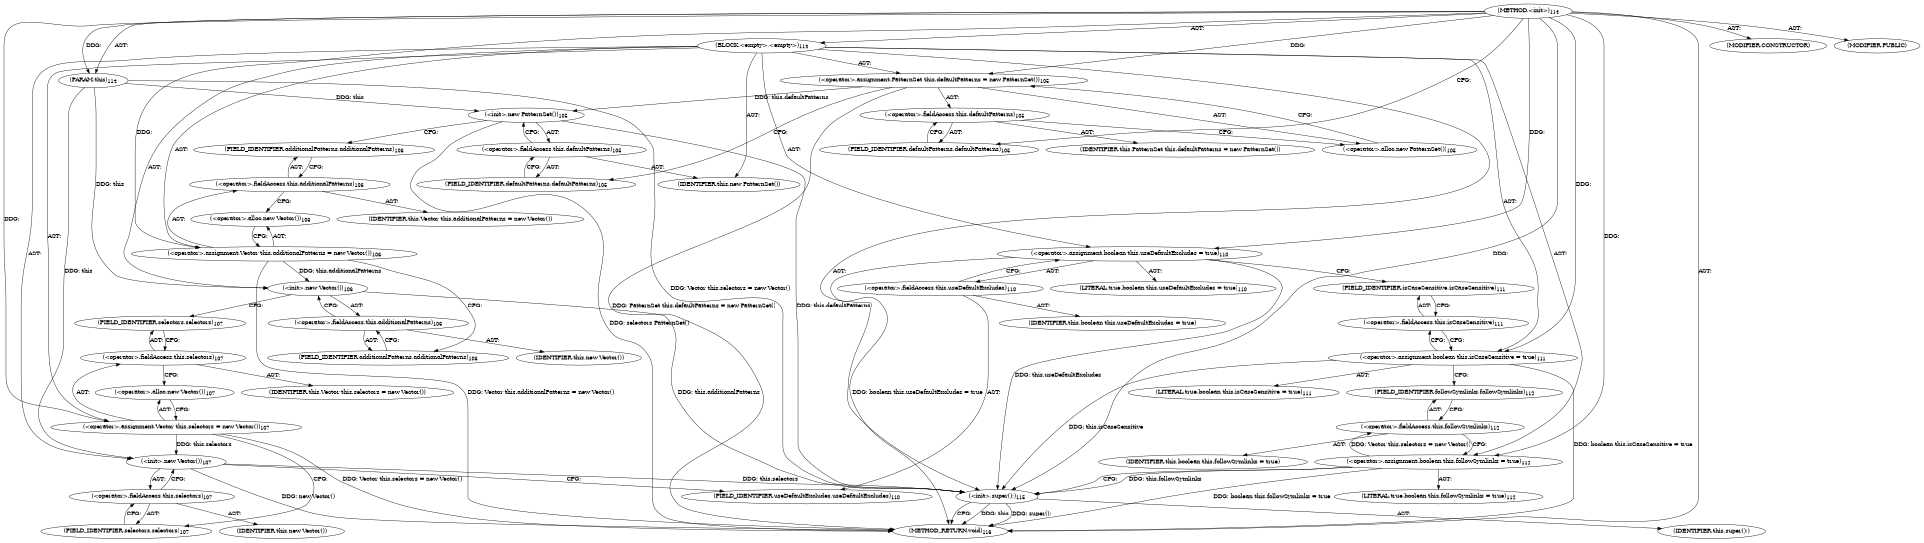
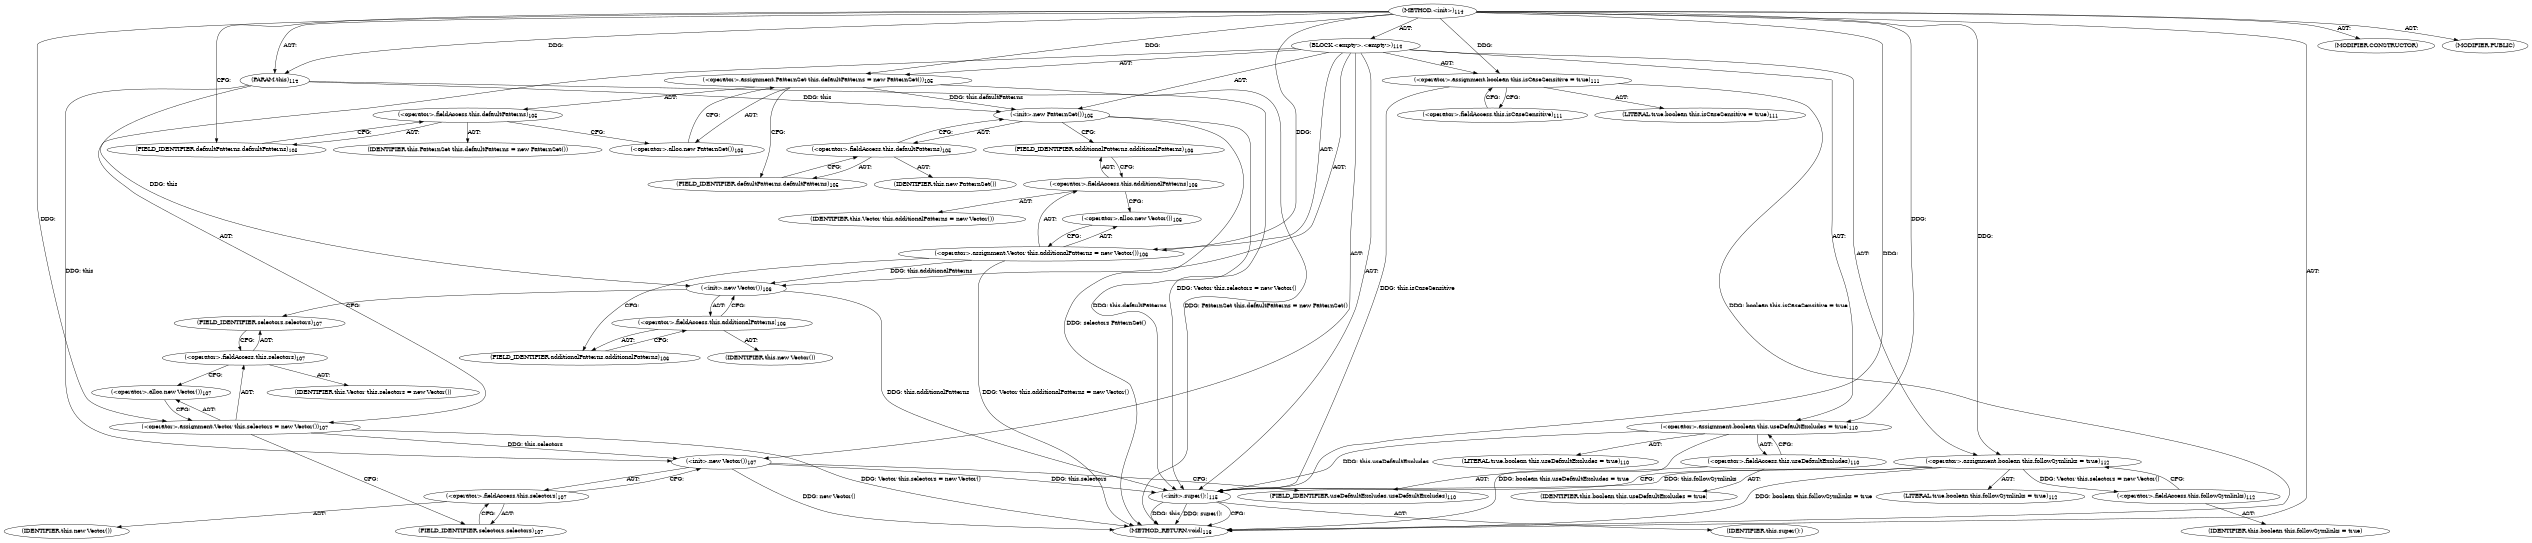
  digraph {
    n1 [label=<(METHOD,&lt;init&gt;)<SUB>114</SUB>>]
    n2 [label=<(PARAM,this)<SUB>114</SUB>>]
    n3 [label=<(BLOCK,&lt;empty&gt;,&lt;empty&gt;)<SUB>114</SUB>>]
    n4 [label=<(&lt;operator&gt;.assignment,PatternSet this.defaultPatterns = new PatternSet())<SUB>105</SUB>>]
    n5 [label=<(FIELD_IDENTIFIER,defaultPatterns,defaultPatterns)<SUB>105</SUB>>]
    n6 [label=<(&lt;operator&gt;.assignment,Vector this.additionalPatterns = new Vector())<SUB>106</SUB>>]
    n7 [label=<(&lt;operator&gt;.assignment,Vector this.selectors = new Vector())<SUB>107</SUB>>]
    n8 [label=<(&lt;operator&gt;.assignment,boolean this.useDefaultExcludes = true)<SUB>110</SUB>>]
    n9 [label=<(&lt;operator&gt;.assignment,boolean this.isCaseSensitive = true)<SUB>111</SUB>>]
    n10 [label=<(&lt;operator&gt;.assignment,boolean this.followSymlinks = true)<SUB>112</SUB>>]
    n11 [label=<(&lt;init&gt;,super();)<SUB>115</SUB>>]
    n12 [label=<(MODIFIER,CONSTRUCTOR)>]
    n13 [label=<(MODIFIER,PUBLIC)>]
    n14 [label=<(METHOD_RETURN,void)<SUB>116</SUB>>]
    n15 [label=<(&lt;init&gt;,new PatternSet())<SUB>105</SUB>>]
    n16 [label=<(&lt;init&gt;,new Vector())<SUB>106</SUB>>]
    n17 [label=<(&lt;init&gt;,new Vector())<SUB>107</SUB>>]
    n18 [label=<(&lt;operator&gt;.fieldAccess,this.defaultPatterns)<SUB>105</SUB>>]
    n19 [label=<(&lt;operator&gt;.alloc,new PatternSet())<SUB>105</SUB>>]
    n20 [label=<(FIELD_IDENTIFIER,defaultPatterns,defaultPatterns)<SUB>105</SUB>>]
    n21 [label=<(&lt;operator&gt;.fieldAccess,this.additionalPatterns)<SUB>106</SUB>>]
    n22 [label=<(&lt;operator&gt;.alloc,new Vector())<SUB>106</SUB>>]
    n23 [label=<(FIELD_IDENTIFIER,additionalPatterns,additionalPatterns)<SUB>106</SUB>>]
    n24 [label=<(&lt;operator&gt;.fieldAccess,this.selectors)<SUB>107</SUB>>]
    n25 [label=<(&lt;operator&gt;.alloc,new Vector())<SUB>107</SUB>>]
    n26 [label=<(FIELD_IDENTIFIER,selectors,selectors)<SUB>107</SUB>>]
    n27 [label=<(&lt;operator&gt;.fieldAccess,this.useDefaultExcludes)<SUB>110</SUB>>]
    n28 [label=<(LITERAL,true,boolean this.useDefaultExcludes = true)<SUB>110</SUB>>]
-   n29 [label=<(FIELD_IDENTIFIER,isCaseSensitive,isCaseSensitive)<SUB>111</SUB>>]
    n30 [label=<(&lt;operator&gt;.fieldAccess,this.isCaseSensitive)<SUB>111</SUB>>]
    n31 [label=<(LITERAL,true,boolean this.isCaseSensitive = true)<SUB>111</SUB>>]
-   n32 [label=<(FIELD_IDENTIFIER,followSymlinks,followSymlinks)<SUB>112</SUB>>]
    n33 [label=<(&lt;operator&gt;.fieldAccess,this.followSymlinks)<SUB>112</SUB>>]
    n34 [label=<(LITERAL,true,boolean this.followSymlinks = true)<SUB>112</SUB>>]
    n35 [label=<(IDENTIFIER,this,super();)>]
    n36 [label=<(&lt;operator&gt;.fieldAccess,this.defaultPatterns)<SUB>105</SUB>>]
    n37 [label=<(FIELD_IDENTIFIER,additionalPatterns,additionalPatterns)<SUB>106</SUB>>]
    n38 [label=<(&lt;operator&gt;.fieldAccess,this.additionalPatterns)<SUB>106</SUB>>]
    n39 [label=<(FIELD_IDENTIFIER,selectors,selectors)<SUB>107</SUB>>]
    n40 [label=<(&lt;operator&gt;.fieldAccess,this.selectors)<SUB>107</SUB>>]
    n41 [label=<(FIELD_IDENTIFIER,useDefaultExcludes,useDefaultExcludes)<SUB>110</SUB>>]
    n42 [label=<(IDENTIFIER,this,PatternSet this.defaultPatterns = new PatternSet())>]
    n43 [label=<(IDENTIFIER,this,new PatternSet())>]
    n44 [label=<(IDENTIFIER,this,Vector this.additionalPatterns = new Vector())>]
    n45 [label=<(IDENTIFIER,this,new Vector())>]
    n46 [label=<(IDENTIFIER,this,Vector this.selectors = new Vector())>]
    n47 [label=<(IDENTIFIER,this,new Vector())>]
    n48 [label=<(IDENTIFIER,this,boolean this.useDefaultExcludes = true)>]
    n49 [label=<(IDENTIFIER,this,boolean this.followSymlinks = true)>]
    n1 -> n2 [label="AST: "]
    n1 -> n2 [label="DDG: "]
    n1 -> n3 [label="AST: "]
    n1 -> n4 [label="DDG: "]
    n1 -> n5 [label="CFG: "]
    n1 -> n6 [label="DDG: "]
    n1 -> n7 [label="DDG: "]
    n1 -> n8 [label="DDG: "]
    n1 -> n9 [label="DDG: "]
    n1 -> n10 [label="DDG: "]
    n1 -> n11 [label="DDG: "]
    n1 -> n12 [label="AST: "]
    n1 -> n13 [label="AST: "]
    n1 -> n14 [label="AST: "]
    n2 -> n11 [label="DDG: Vector this.selectors = new Vector()"]
    n2 -> n15 [label="DDG: this"]
    n2 -> n16 [label="DDG: this"]
    n2 -> n17 [label="DDG: this"]
    n3 -> n4 [label="AST: "]
    n3 -> n6 [label="AST: "]
    n3 -> n7 [label="AST: "]
    n3 -> n8 [label="AST: "]
    n3 -> n9 [label="AST: "]
    n3 -> n10 [label="AST: "]
    n3 -> n11 [label="AST: "]
-   n3 -> n43 [label="AST: "]
+   n3 -> n15 [label="AST: "]
    n3 -> n16 [label="AST: "]
    n3 -> n17 [label="AST: "]
    n4 -> n14 [label="DDG: PatternSet this.defaultPatterns = new PatternSet()"]
    n4 -> n15 [label="DDG: this.defaultPatterns"]
    n4 -> n18 [label="AST: "]
    n4 -> n19 [label="AST: "]
    n4 -> n20 [label="CFG: "]
    n5 -> n18 [label="CFG: "]
    n6 -> n14 [label="DDG: Vector this.additionalPatterns = new Vector()"]
    n6 -> n16 [label="DDG: this.additionalPatterns"]
    n6 -> n21 [label="AST: "]
    n6 -> n22 [label="AST: "]
    n6 -> n23 [label="CFG: "]
    n7 -> n14 [label="DDG: Vector this.selectors = new Vector()"]
    n7 -> n17 [label="DDG: this.selectors"]
    n7 -> n24 [label="AST: "]
    n7 -> n25 [label="AST: "]
    n7 -> n26 [label="CFG: "]
    n8 -> n11 [label="DDG: this.useDefaultExcludes"]
    n8 -> n14 [label="DDG: boolean this.useDefaultExcludes = true"]
    n8 -> n27 [label="AST: "]
    n8 -> n28 [label="AST: "]
-   n8 -> n29 [label="CFG: "]
    n9 -> n11 [label="DDG: this.isCaseSensitive"]
    n9 -> n14 [label="DDG: boolean this.isCaseSensitive = true"]
    n9 -> n30 [label="CFG: "]
    n9 -> n31 [label="AST: "]
-   n9 -> n32 [label="CFG: "]
    n10 -> n11 [label="CFG: "]
    n10 -> n11 [label="DDG: this.followSymlinks"]
    n10 -> n14 [label="DDG: boolean this.followSymlinks = true"]
    n10 -> n33 [label="DDG: Vector this.selectors = new Vector()"]
    n10 -> n34 [label="AST: "]
    n11 -> n14 [label="CFG: "]
    n11 -> n14 [label="DDG: this"]
    n11 -> n14 [label="DDG: super();"]
    n11 -> n35 [label="AST: "]
    n15 -> n11 [label="DDG: this.defaultPatterns"]
    n15 -> n14 [label="DDG: selectors PatternSet()"]
    n15 -> n36 [label="AST: "]
    n15 -> n37 [label="CFG: "]
    n16 -> n11 [label="DDG: this.additionalPatterns"]
    n16 -> n38 [label="AST: "]
    n16 -> n39 [label="CFG: "]
    n17 -> n11 [label="DDG: this.selectors"]
    n17 -> n14 [label="DDG: new Vector()"]
    n17 -> n40 [label="AST: "]
    n17 -> n41 [label="CFG: "]
    n18 -> n5 [label="AST: "]
    n18 -> n19 [label="CFG: "]
    n18 -> n42 [label="AST: "]
    n19 -> n4 [label="CFG: "]
    n20 -> n36 [label="CFG: "]
    n21 -> n22 [label="CFG: "]
    n21 -> n37 [label="AST: "]
    n21 -> n44 [label="AST: "]
    n22 -> n6 [label="CFG: "]
    n23 -> n38 [label="CFG: "]
    n24 -> n25 [label="CFG: "]
    n24 -> n39 [label="AST: "]
    n24 -> n46 [label="AST: "]
    n25 -> n7 [label="CFG: "]
    n26 -> n40 [label="CFG: "]
    n27 -> n8 [label="CFG: "]
    n27 -> n41 [label="AST: "]
    n27 -> n48 [label="AST: "]
-   n29 -> n30 [label="CFG: "]
    n30 -> n9 [label="CFG: "]
-   n30 -> n29 [label="AST: "]
-   n32 -> n33 [label="CFG: "]
    n33 -> n10 [label="CFG: "]
-   n33 -> n32 [label="AST: "]
    n33 -> n49 [label="AST: "]
    n36 -> n15 [label="CFG: "]
    n36 -> n20 [label="AST: "]
    n36 -> n43 [label="AST: "]
    n37 -> n21 [label="CFG: "]
    n38 -> n16 [label="CFG: "]
    n38 -> n23 [label="AST: "]
    n38 -> n45 [label="AST: "]
    n39 -> n24 [label="CFG: "]
    n40 -> n17 [label="CFG: "]
    n40 -> n26 [label="AST: "]
    n40 -> n47 [label="AST: "]
  }
